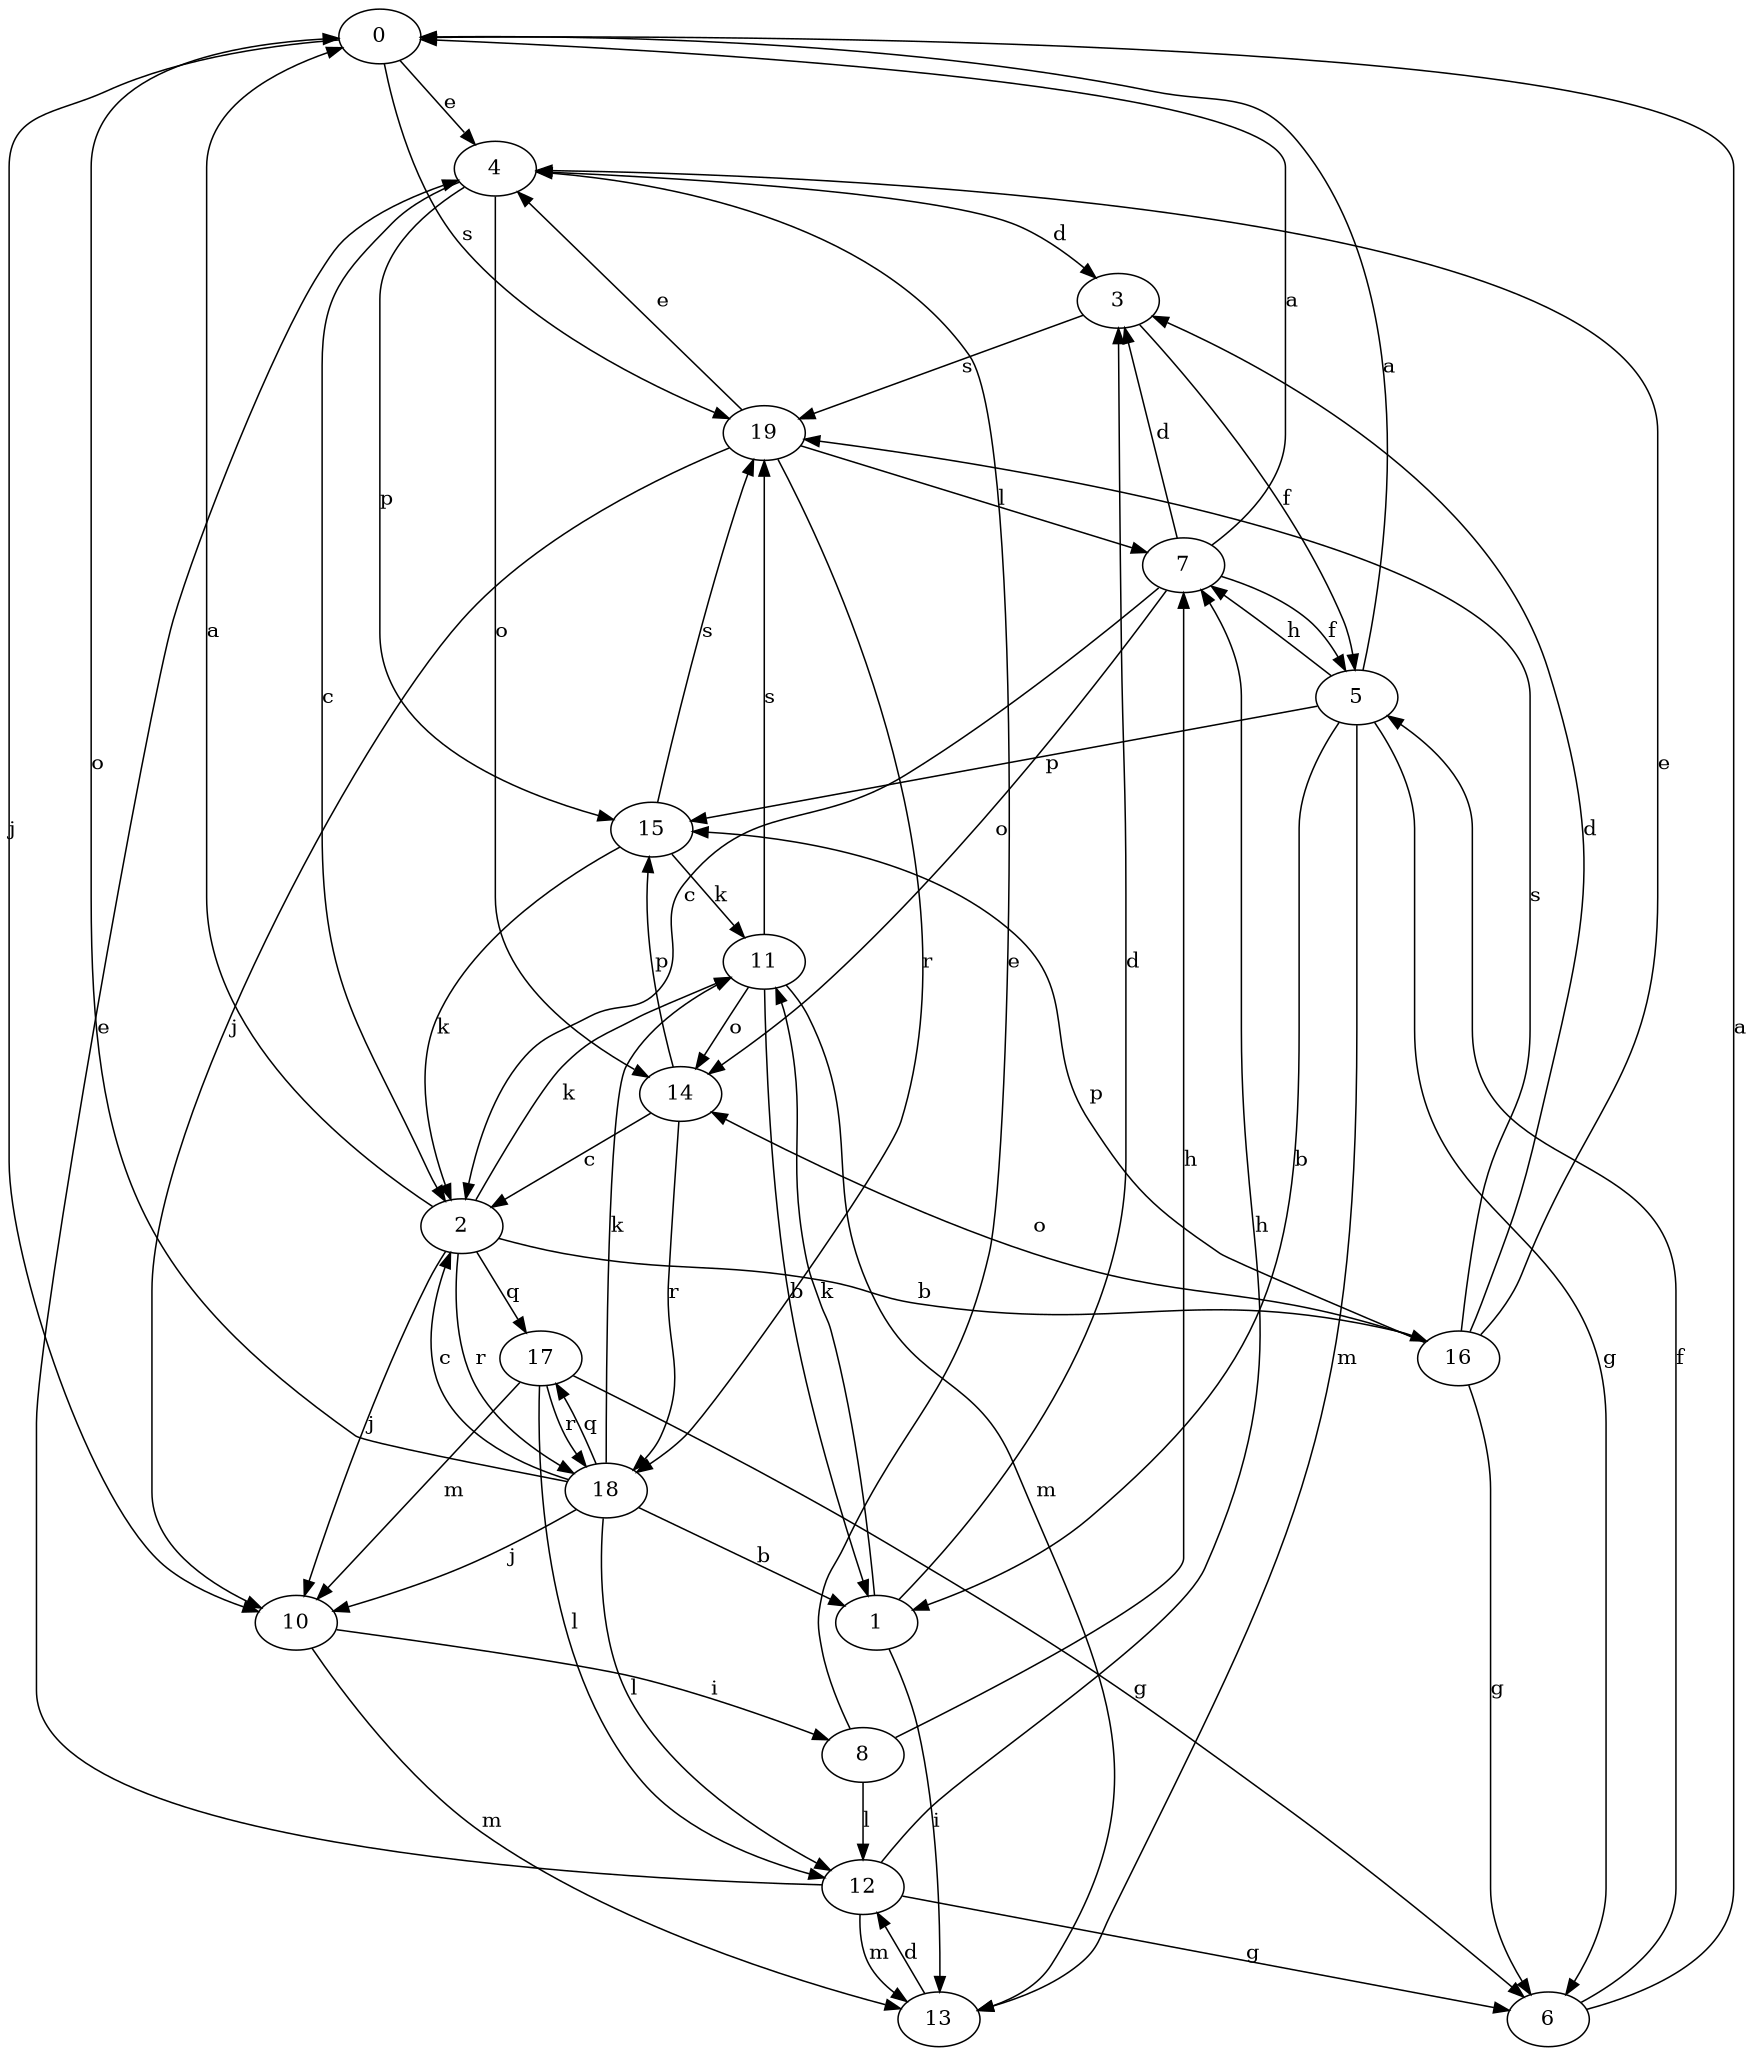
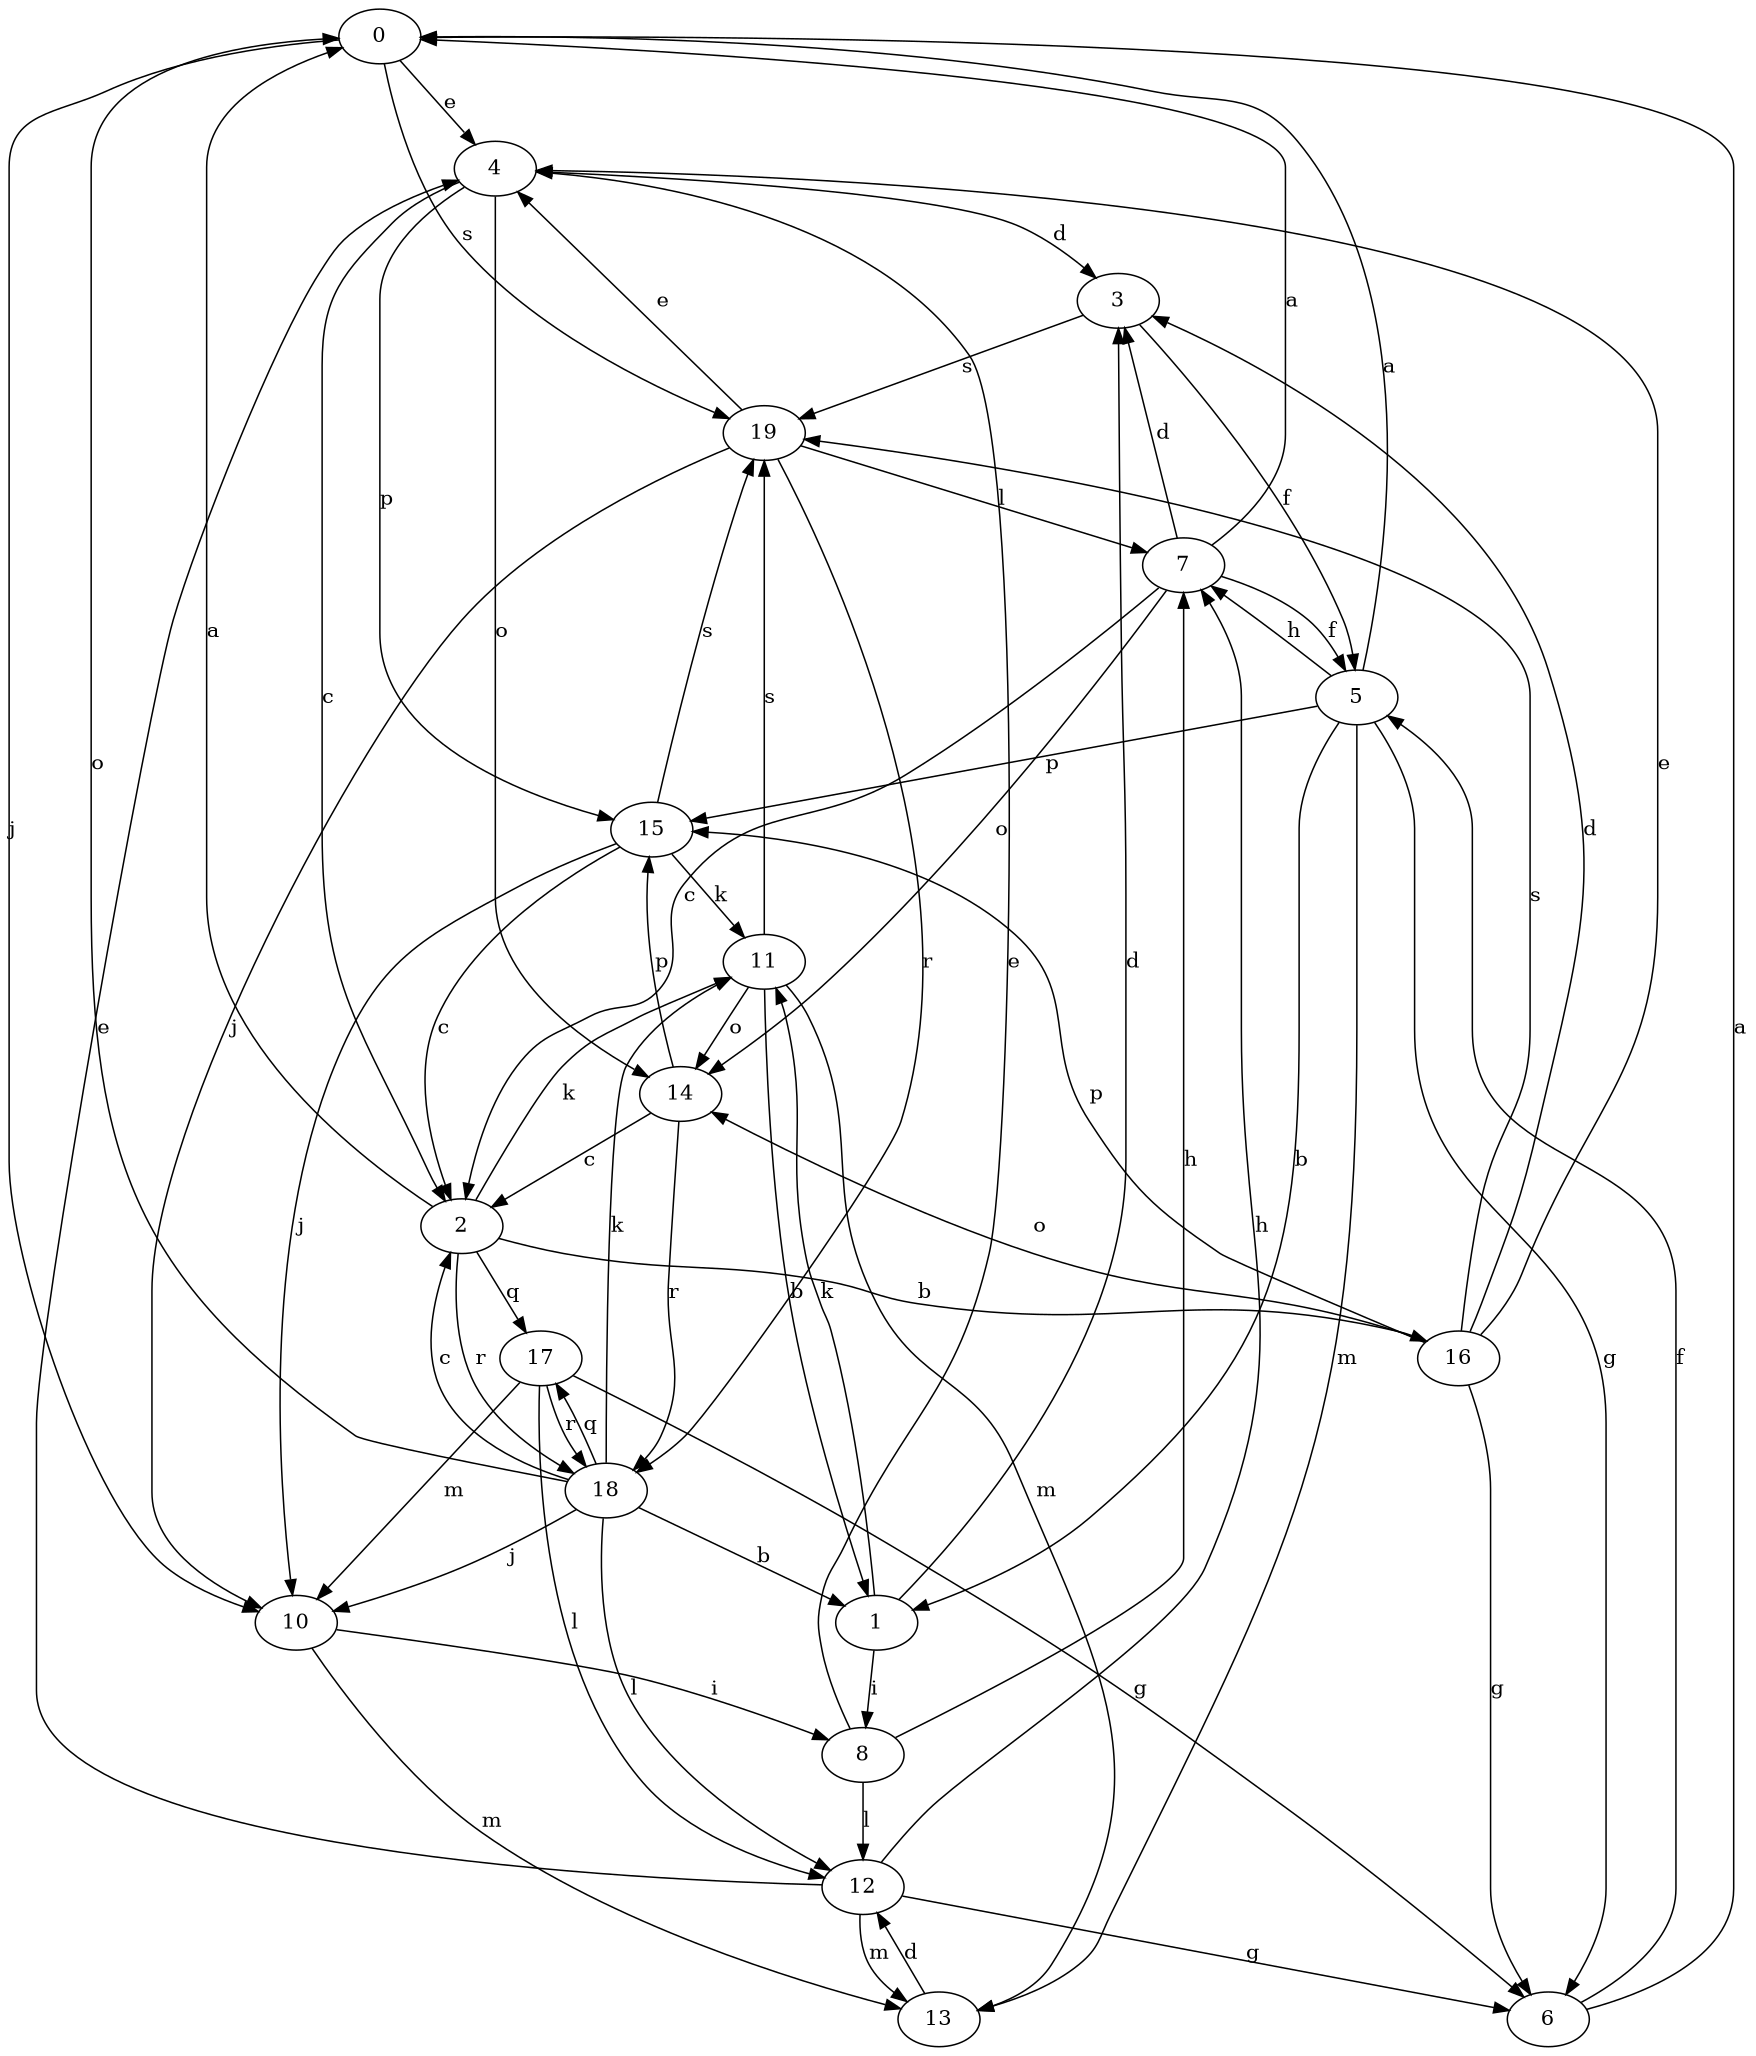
  strict digraph {
    0
    4
    10
    19
    3
    2
    14
    15
    8
    13
    18
    7
    1
    11
    5
    12
    16
    17
    6
    0 -> 4 [label=e]
    0 -> 10 [label=j]
    0 -> 19 [label=s]
    4 -> 3 [label=d]
    4 -> 2 [label=c]
    4 -> 14 [label=o]
    4 -> 15 [label=p]
    10 -> 8 [label=i]
    10 -> 13 [label=m]
    19 -> 4 [label=e]
    19 -> 10 [label=j]
    19 -> 18 [label=r]
    19 -> 7 [label=l]
    3 -> 19 [label=s]
    3 -> 5 [label=f]
    2 -> 0 [label=a]
    2 -> 18 [label=r]
    2 -> 11 [label=k]
    2 -> 16 [label=b]
    2 -> 17 [label=q]
    14 -> 2 [label=c]
    14 -> 15 [label=p]
    14 -> 18 [label=r]
-   2 -> 10 [label=j]
+   15 -> 10 [label=j]
    15 -> 19 [label=s]
-   15 -> 2 [label=k]
+   15 -> 2 [label=c]
    15 -> 11 [label=k]
    8 -> 4 [label=e]
    8 -> 7 [label=h]
    8 -> 12 [label=l]
    13 -> 12 [label=d]
    18 -> 0 [label=o]
    18 -> 10 [label=j]
    18 -> 2 [label=c]
    18 -> 1 [label=b]
    18 -> 11 [label=k]
    18 -> 12 [label=l]
    18 -> 17 [label=q]
    7 -> 0 [label=a]
    7 -> 3 [label=d]
    7 -> 2 [label=c]
    7 -> 14 [label=o]
    7 -> 5 [label=f]
    1 -> 3 [label=d]
-   1 -> 13 [label=i]
+   1 -> 8 [label=i]
    1 -> 11 [label=k]
    11 -> 19 [label=s]
    11 -> 14 [label=o]
    11 -> 13 [label=m]
    11 -> 1 [label=b]
    5 -> 0 [label=a]
    5 -> 15 [label=p]
    5 -> 13 [label=m]
    5 -> 7 [label=h]
    5 -> 1 [label=b]
    5 -> 6 [label=g]
    12 -> 4 [label=e]
    12 -> 13 [label=m]
    12 -> 7 [label=h]
    12 -> 6 [label=g]
    16 -> 4 [label=e]
    16 -> 19 [label=s]
    16 -> 3 [label=d]
    16 -> 14 [label=o]
    16 -> 15 [label=p]
    16 -> 6 [label=g]
    17 -> 10 [label=m]
    17 -> 18 [label=r]
    17 -> 12 [label=l]
    17 -> 6 [label=g]
    6 -> 0 [label=a]
    6 -> 5 [label=f]
  }
